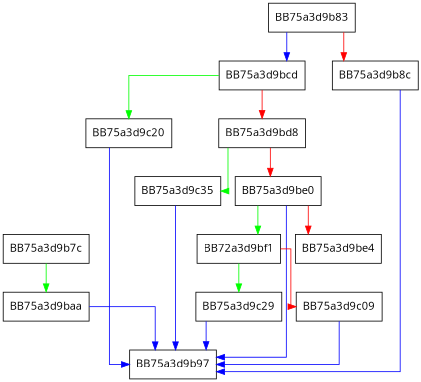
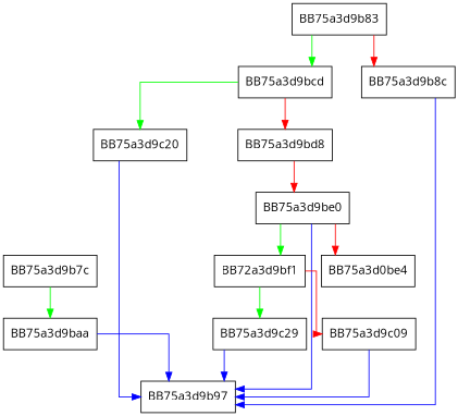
  digraph {
    fontname="Open Sans"
    splines=ortho
    node [fontname="Open Sans" shape=box]
    edge [color=blue fontname="Open Sans"]
    BB75a3d9b7c
    BB75a3d9baa
    BB75a3d9b97
    BB75a3d9b83
    BB75a3d9bcd
    BB75a3d9b8c
    BB75a3d9c20
    BB75a3d9bd8
-   BB75a3d9c35
    BB75a3d9be0
    n11 [label=BB72a3d9bf1]
-   BB75a3d9be4
+   BB75a3d9be4 [label=BB75a3d0be4]
    BB75a3d9c29
    BB75a3d9c09
    BB75a3d9b7c -> BB75a3d9baa [color=green]
    BB75a3d9baa -> BB75a3d9b97
-   BB75a3d9b83 -> BB75a3d9bcd
+   BB75a3d9b83 -> BB75a3d9bcd [color=green]
    BB75a3d9b83 -> BB75a3d9b8c [color=red]
    BB75a3d9bcd -> BB75a3d9c20 [color=green]
    BB75a3d9bcd -> BB75a3d9bd8 [color=red]
    BB75a3d9b8c -> BB75a3d9b97
    BB75a3d9c20 -> BB75a3d9b97
-   BB75a3d9bd8 -> BB75a3d9c35 [color=green]
    BB75a3d9bd8 -> BB75a3d9be0 [color=red]
-   BB75a3d9c35 -> BB75a3d9b97
    BB75a3d9be0 -> BB75a3d9b97
    BB75a3d9be0 -> n11 [color=green]
    BB75a3d9be0 -> BB75a3d9be4 [color=red]
    n11 -> BB75a3d9c29 [color=green]
    n11 -> BB75a3d9c09 [color=red]
    BB75a3d9c29 -> BB75a3d9b97
    BB75a3d9c09 -> BB75a3d9b97
  }
